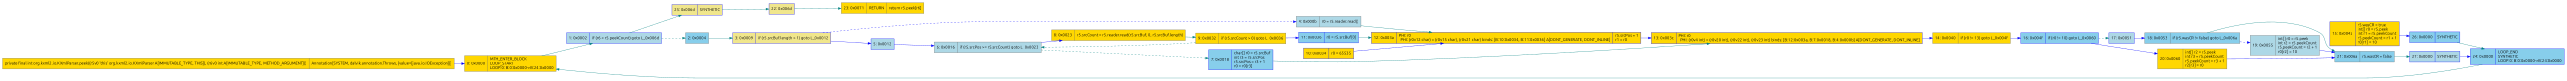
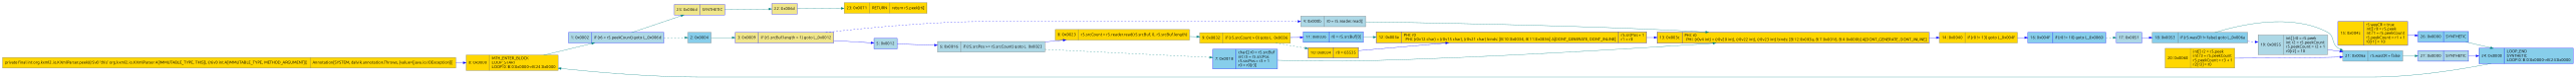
  digraph {
    fontname=Ubuntu
    rankdir=LR
    node [color=blue fillcolor=gold fontname=Ubuntu shape=record style=filled]
    edge [color=teal fontname=Ubuntu]
    n1 [color=gray40 label="{0\:\ 0x0000|MTH_ENTER_BLOCK\lLOOP_START\lLOOP:0: B:0:0x0000\-\>B:24:0x0000\l}"]
    n2 [fillcolor=lightblue label="{1\:\ 0x0002|if (r6 \< r5.peekCount) goto L_0x006d\l}"]
    n3 [color=gray40 fillcolor=skyblue label="{2\:\ 0x0004}"]
    n4 [fillcolor=khaki label="{25\:\ 0x006d|SYNTHETIC\l}"]
    n5 [fillcolor=khaki label="{3\:\ 0x0009|if (r5.srcBuf.length \> 1) goto L_0x0012\l}"]
    n6 [fillcolor=khaki label="{22\:\ 0x006d}"]
    n7 [color=gray40 fillcolor=lightblue label="{4\:\ 0x000b|r0 = r5.reader.read()\l}"]
    n8 [fillcolor=lightblue label="{5\:\ 0x0012}"]
    n9 [label="{13\:\ 0x003c|PHI: r0 \l  PHI: (r0v4 int) = (r0v20 int), (r0v22 int), (r0v23 int) binds: [B:12:0x003a, B:7:0x0018, B:4:0x000b] A[DONT_GENERATE, DONT_INLINE]\l}"]
    n10 [color=gray40 fillcolor=lightblue label="{6\:\ 0x0016|if (r5.srcPos \>= r5.srcCount) goto L_0x0023\l}"]
    n11 [color=gray40 label="{14\:\ 0x0040|if (r0 != 13) goto L_0x004f\l}"]
    n12 [fillcolor=skyblue label="{7\:\ 0x0018|char[] r0 = r5.srcBuf\lint r3 = r5.srcPos\lr5.srcPos = r3 + 1\lr0 = r0[r3]\l}"]
    n13 [color=gray40 label="{8\:\ 0x0023|r5.srcCount = r5.reader.read(r5.srcBuf, 0, r5.srcBuf.length)\l}"]
    n14 [color=gray40 label="{9\:\ 0x0032|if (r5.srcCount \> 0) goto L_0x0036\l}"]
    n15 [label="{10\:\ 0x0034|r0 = 65535\l}"]
    n16 [fillcolor=skyblue label="{11\:\ 0x0036|r0 = r5.srcBuf[0]\l}"]
    n17 [label="{12\:\ 0x003a|PHI: r0 \l  PHI: (r0v12 char) = (r0v15 char), (r0v21 char) binds: [B:10:0x0034, B:11:0x0036] A[DONT_GENERATE, DONT_INLINE]\l|r5.srcPos = 1\lr1 = r0\l}"]
    n18 [fillcolor=skyblue label="{16\:\ 0x004f|if (r0 != 10) goto L_0x0060\l}"]
    n19 [label="{15\:\ 0x0042|r5.wasCR = true\lint[] r0 = r5.peek\lint r1 = r5.peekCount\lr5.peekCount = r1 + 1\lr0[r1] = 10\l}"]
    n20 [fillcolor=skyblue label="{26\:\ 0x0000|SYNTHETIC\l}"]
    n21 [fillcolor=lightblue label="{17\:\ 0x0051}"]
    n22 [color=gray40 label="{20\:\ 0x0060|int[] r2 = r5.peek\lint r3 = r5.peekCount\lr5.peekCount = r3 + 1\lr2[r3] = r0\l}"]
    n23 [fillcolor=skyblue label="{24\:\ 0x0000|LOOP_END\lSYNTHETIC\lLOOP:0: B:0:0x0000\-\>B:24:0x0000\l}"]
    n24 [color=gray40 fillcolor=skyblue label="{18\:\ 0x0053|if (r5.wasCR != false) goto L_0x006a\l}"]
    n25 [color=gray40 fillcolor=skyblue label="{21\:\ 0x006a|r5.wasCR = false\l}"]
    n26 [color=gray40 fillcolor=lightblue label="{19\:\ 0x0055|int[] r0 = r5.peek\lint r2 = r5.peekCount\lr5.peekCount = r2 + 1\lr0[r2] = 10\l}"]
    n27 [fillcolor=lightblue label="{27\:\ 0x0000|SYNTHETIC\l}"]
    n28 [color=gray40 label="{23\:\ 0x0071|RETURN\l|return r5.peek[r6]\l}"]
    n29 [color=gray40 label="{private final int org.kxml2.io.KXmlParser.peek((r5v0 'this' org.kxml2.io.KXmlParser A[IMMUTABLE_TYPE, THIS]), (r6v0 int A[IMMUTABLE_TYPE, METHOD_ARGUMENT]))  | Annotation[SYSTEM, dalvik.annotation.Throws, \{value=[java.io.IOException]\}]\l}"]
    n1 -> n2
    n2 -> n3 [style=dashed]
    n2 -> n4
    n3 -> n5
    n4 -> n6
    n5 -> n7 [color=blue style=dashed]
    n5 -> n8 [color=blue]
    n6 -> n28
-   n7 -> n17
+   n7 -> n9
    n8 -> n10 [color=blue]
    n9 -> n11 [color=blue]
    n10 -> n12 [style=dashed]
    n10 -> n13 [color=blue]
    n11 -> n18 [color=blue]
    n12 -> n9
    n13 -> n14
-   n14 -> n10 [style=dashed]
+   n14 -> n15 [style=dashed]
    n14 -> n16 [color=blue]
    n15 -> n17 [color=blue]
    n16 -> n17
    n17 -> n9 [color=blue]
    n18 -> n21 [style=dashed]
-   n18 -> n22 [color=blue]
    n19 -> n20 [color=blue]
    n20 -> n23
    n21 -> n24 [color=blue]
    n22 -> n25 [color=blue]
    n23 -> n1
    n24 -> n25
    n24 -> n26 [color=blue style=dashed]
    n25 -> n27
    n26 -> n25 [color=blue]
    n27 -> n23 [color=blue]
    n29 -> n1 [color=blue]
  }
